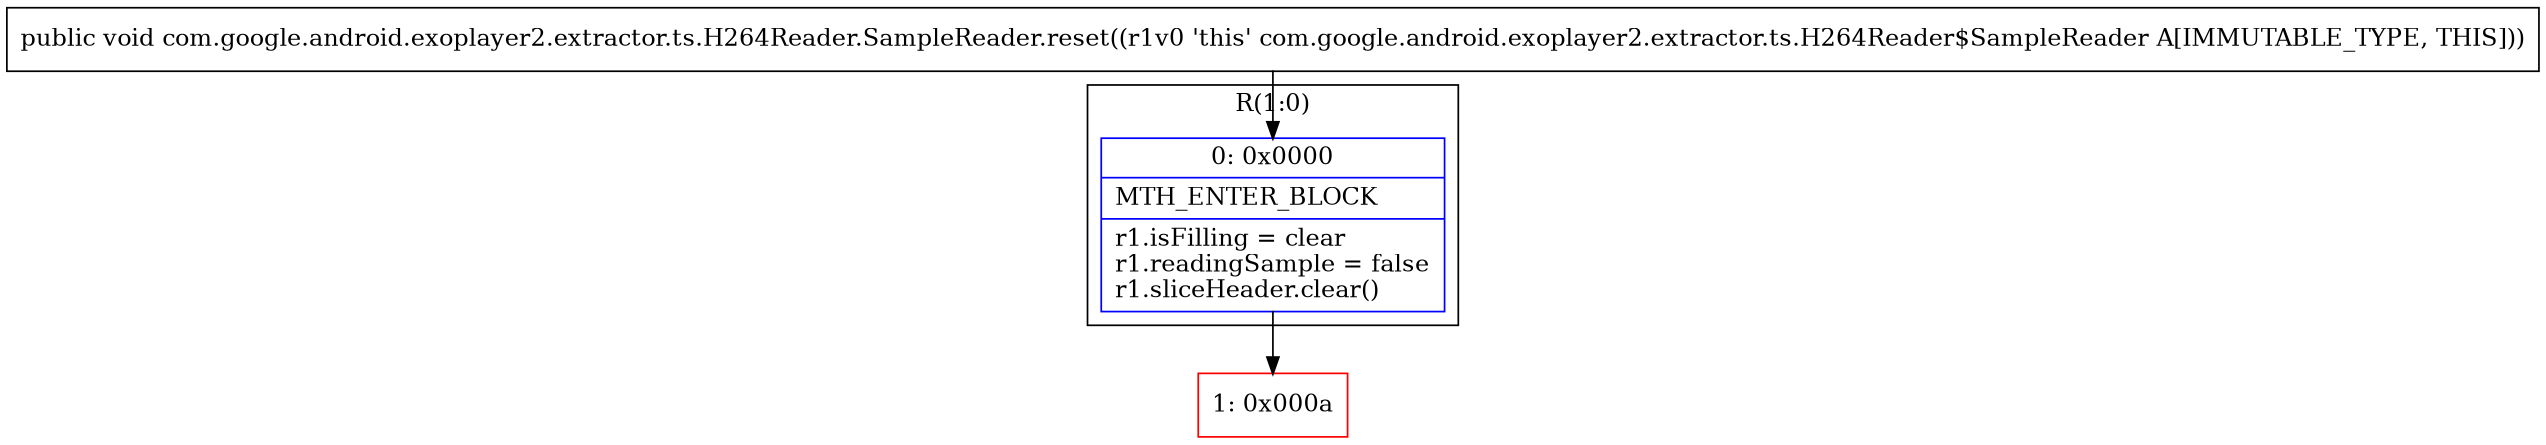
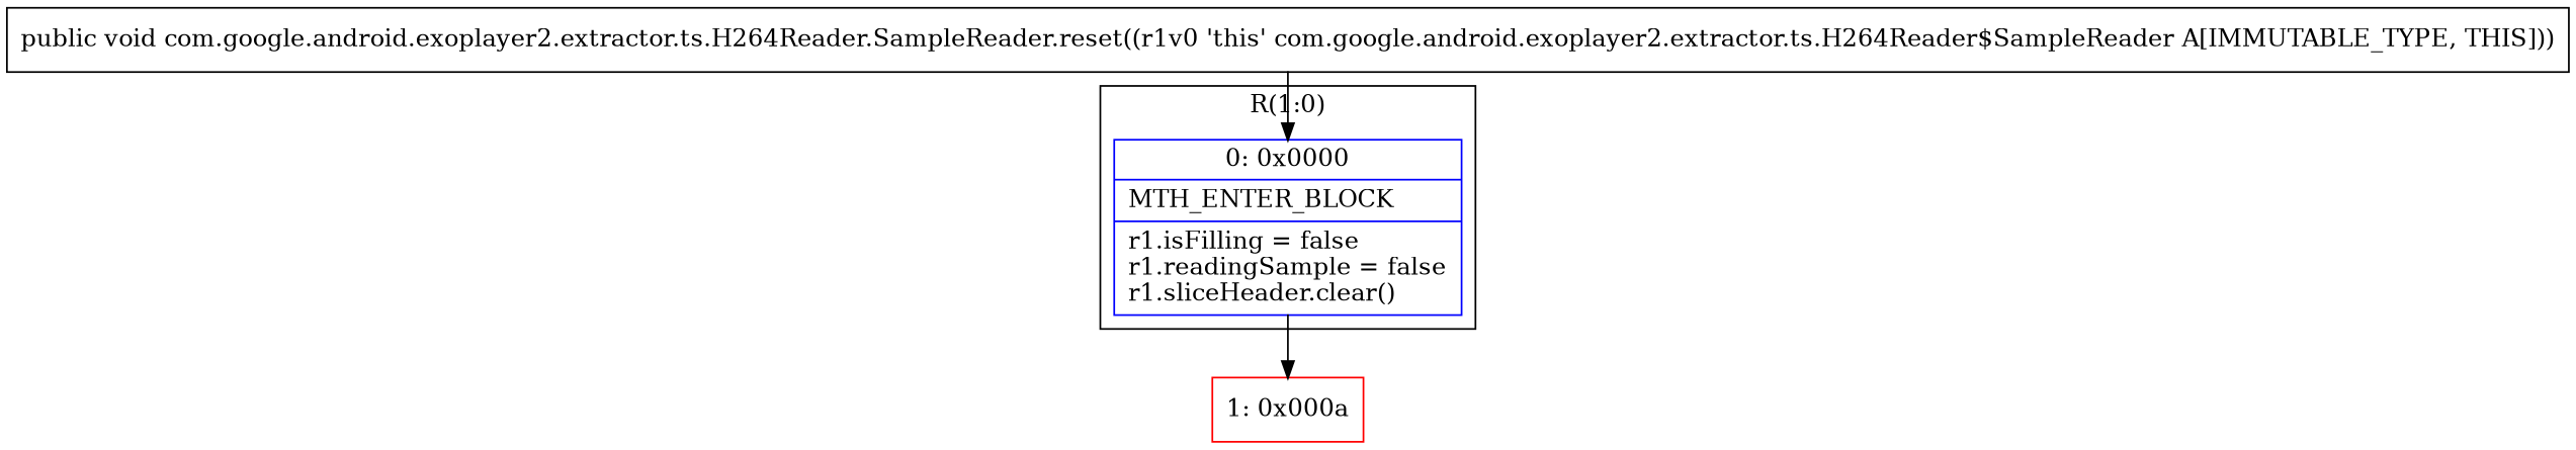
  digraph {
    node [shape=record]
-   n1 [color=blue label="{0\:\ 0x0000|MTH_ENTER_BLOCK\l|r1.isFilling = clear\lr1.readingSample = false\lr1.sliceHeader.clear()\l}"]
+   n1 [color=blue label="{0\:\ 0x0000|MTH_ENTER_BLOCK\l|r1.isFilling = false\lr1.readingSample = false\lr1.sliceHeader.clear()\l}"]
    n2 [color=red label="{1\:\ 0x000a}"]
    n3 [label="{public void com.google.android.exoplayer2.extractor.ts.H264Reader.SampleReader.reset((r1v0 'this' com.google.android.exoplayer2.extractor.ts.H264Reader$SampleReader A[IMMUTABLE_TYPE, THIS])) }"]
    subgraph cluster_1 {
      label="R(1:0)"
      n1
    }
    n1 -> n2
    n3 -> n1
  }
